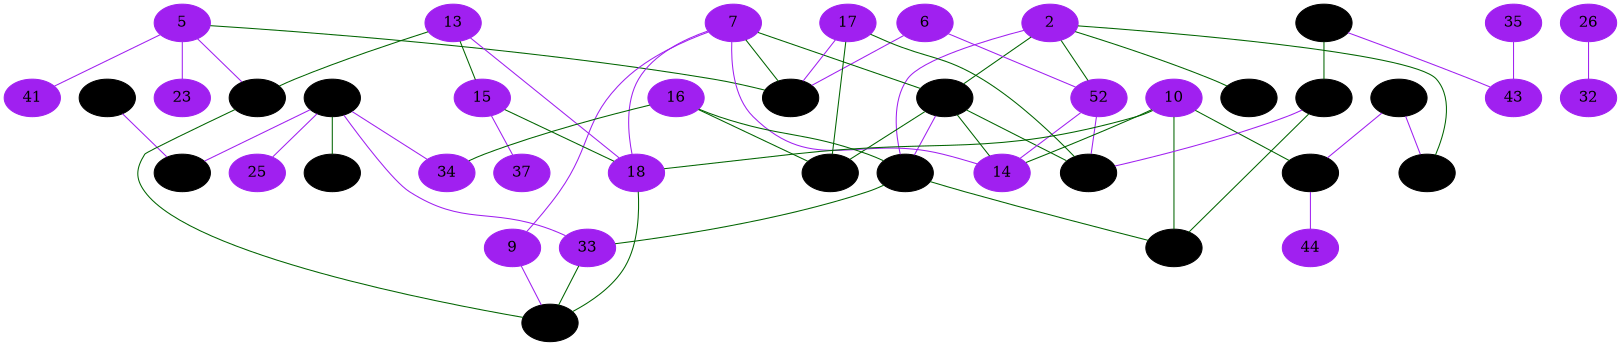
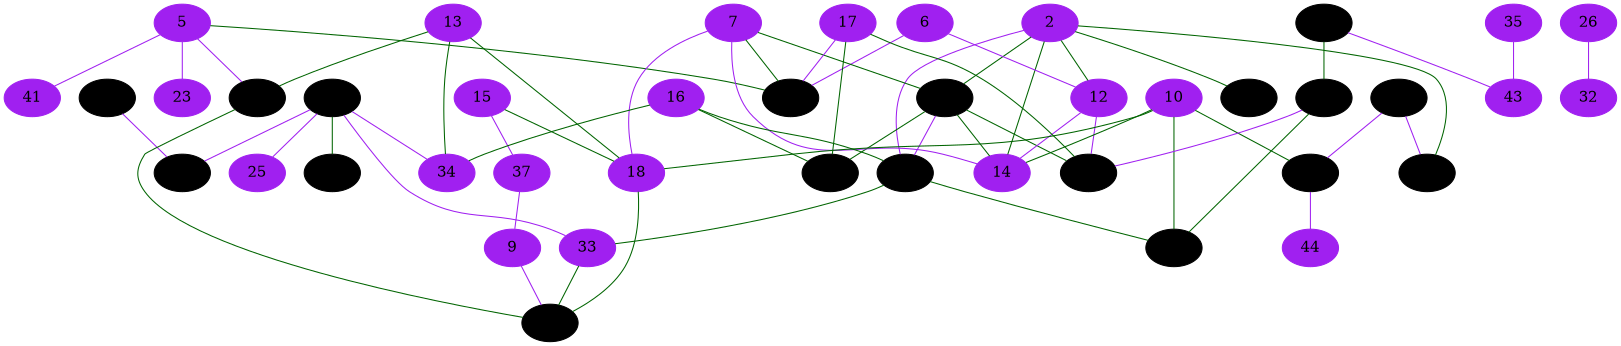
  graph {
    node [color=purple style=filled]
    edge [color=darkgreen weight=1.0]
    1 [color=black]
    11 [color=black]
    3 [color=black]
    2
    8 [color=black]
-   12 [label=52]
+   12
    14
    30 [color=black]
    40 [color=black]
    20 [color=black]
    29 [color=black]
    33
    45 [color=black]
    4 [color=black]
    25
    34
    38 [color=black]
    39 [color=black]
    21 [color=black]
    5
    23
    41
    42 [color=black]
    6
    7
    9
    18
    10
    31 [color=black]
    44
    13
    15
    37
    16
    17
    19 [color=black]
    22 [color=black]
    28 [color=black]
    43
    26
    32
    35
    1 -- 11 [color=purple]
    2 -- 3
    2 -- 8
    2 -- 12
+   2 -- 14
    2 -- 30 [color=purple]
    2 -- 40
    8 -- 14
    8 -- 30 [color=purple]
    8 -- 20
    8 -- 29
    12 -- 14 [color=purple]
    12 -- 29 [color=purple]
    30 -- 33
    30 -- 45
    33 -- 39
    4 -- 11 [color=purple weight=2.0]
    4 -- 33 [color=purple]
    4 -- 25 [color=purple weight=2.0]
    4 -- 34 [color=purple]
    4 -- 38
    21 -- 39
    5 -- 21 [color=purple]
    5 -- 23 [color=purple]
    5 -- 41 [color=purple weight=2.0]
    5 -- 42
    6 -- 12 [color=purple]
    6 -- 42 [color=purple]
    7 -- 8
    7 -- 14 [color=purple]
    7 -- 42
-   7 -- 9 [color=purple]
+   37 -- 9 [color=purple]
    7 -- 18 [color=purple]
    9 -- 39 [color=purple]
    18 -- 39
    10 -- 14
    10 -- 45
    10 -- 18
    10 -- 31
    31 -- 44 [color=purple]
-   13 -- 15
+   13 -- 34
    13 -- 21
-   13 -- 18 [color=purple]
+   13 -- 18
    15 -- 18
    15 -- 37 [color=purple]
    16 -- 30
    16 -- 20
    16 -- 34
    17 -- 20
    17 -- 29
    17 -- 42 [color=purple]
    19 -- 40 [color=purple]
    19 -- 31 [color=purple]
    22 -- 28 [weight=3.0]
    22 -- 43 [color=purple]
    28 -- 29 [color=purple]
    28 -- 45
    26 -- 32 [color=purple]
    35 -- 43 [color=purple]
  }
